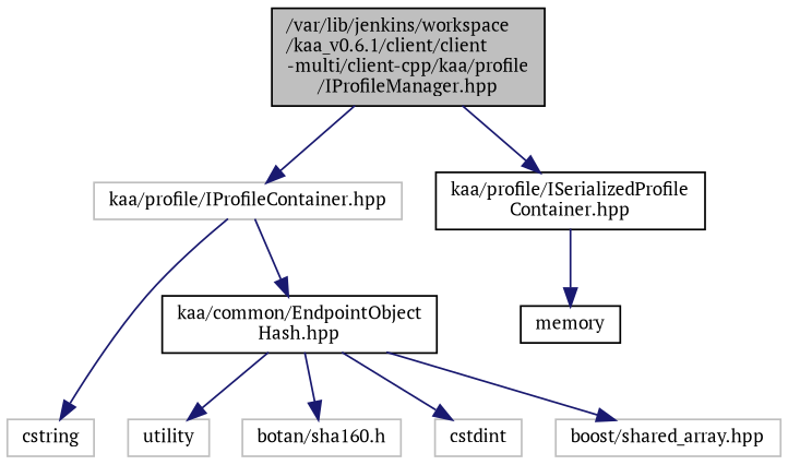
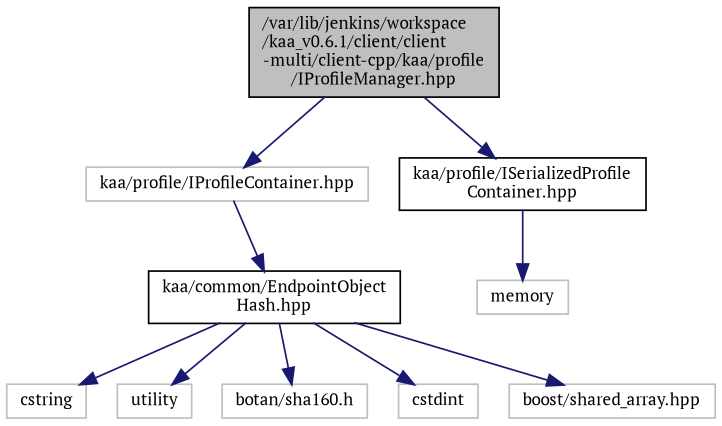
  digraph {
    fontname="PT Serif"
    node [color=grey75 fontname="PT Serif" fontsize=10 shape=record]
    edge [color=midnightblue fontname="PT Serif" fontsize=10 labelfontname=FreeSans labelfontsize=10 style=solid]
    n1 [color=black fillcolor=grey75 fontcolor=black height=0.2 label="/var/lib/jenkins/workspace\l/kaa_v0.6.1/client/client\l-multi/client-cpp/kaa/profile\l/IProfileManager.hpp" style=filled width=0.4]
    n2 [height=0.2 label="kaa/profile/IProfileContainer.hpp" width=0.4]
    n3 [color=black height=0.2 label="kaa/profile/ISerializedProfile\lContainer.hpp" width=0.4]
    n4 [color=black height=0.2 label="kaa/common/EndpointObject\lHash.hpp" width=0.4]
-   n5 [color=black height=0.2 label=memory width=0.4]
+   n5 [height=0.2 label=memory width=0.4]
    n6 [height=0.2 label=utility width=0.4]
    n7 [height=0.2 label=cstring width=0.4]
    n8 [height=0.2 label="botan/sha160.h" width=0.4]
    n9 [height=0.2 label=cstdint width=0.4]
    n10 [height=0.2 label="boost/shared_array.hpp" width=0.4]
    n1 -> n2
    n1 -> n3
    n2 -> n4
    n3 -> n5
    n4 -> n6
-   n2 -> n7
+   n4 -> n7
    n4 -> n8
    n4 -> n9
    n4 -> n10
  }
